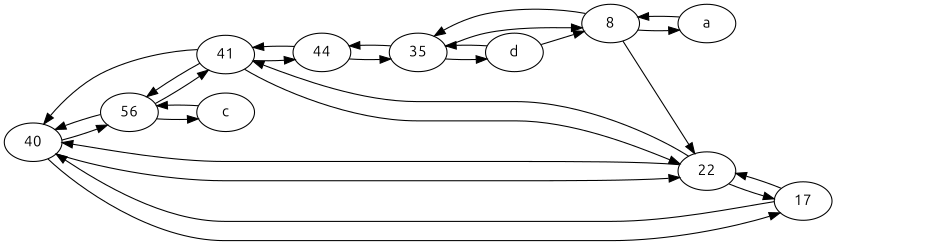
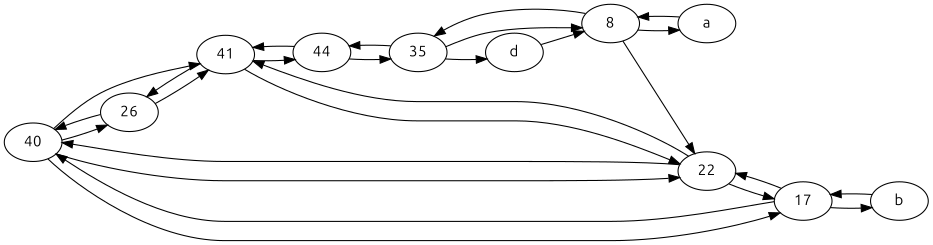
  digraph {
    fontname=Ubuntu
    rankdir=LR
    node [fontname=Ubuntu]
    edge [fontname=Ubuntu]
    n1 [label=40]
-   26 [label=56]
+   26
    17
    22
    41
-   c
+   b
    44
    35
    8
    a
    d
    n1 -> 26
    n1 -> 17
    n1 -> 22
    26 -> n1
    26 -> 41
-   26 -> c
    17 -> n1
    17 -> 22
+   17 -> b
    22 -> n1
    22 -> 17
    22 -> 41
-   41 -> n1
+   n1 -> 41
    41 -> 26
    41 -> 22
    41 -> 44
-   c -> 26
+   b -> 17
    44 -> 41
    44 -> 35
    35 -> 44
    35 -> 8
    35 -> d
    8 -> 22
    8 -> 35
    8 -> a
    a -> 8
-   d -> 35
    d -> 8
  }
